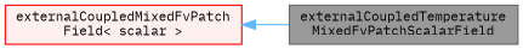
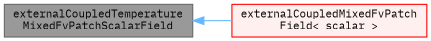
  digraph {
    rankdir=LR
    fontname="IBM Plex Mono"
    node [fontname="IBM Plex Mono" fontsize=10 shape=box style=filled]
    n1 [color=gray40 fillcolor=grey60 fontcolor=black height=0.2 label="externalCoupledTemperature\lMixedFvPatchScalarField" width=0.4]
    n2 [color=red fillcolor="#FFF0F0" height=0.2 label="externalCoupledMixedFvPatch\lField\< scalar \>" width=0.4]
-   n2 -> n1 [color=steelblue1 dir=back fontname="IBM Plex Mono" fontsize=10 labelfontname=Helvetica labelfontsize=10 style=solid]
+   n1 -> n2 [color=steelblue1 dir=back fontname="IBM Plex Mono" fontsize=10 labelfontname=Helvetica labelfontsize=10 style=solid]
  }
